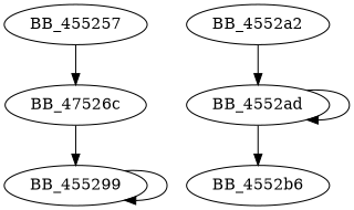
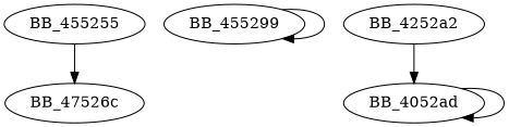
  digraph {
    n1 [label=BB_47526c]
-   BB_455255 [label=BB_455257]
+   BB_455255
    BB_455299
-   BB_4552a2
-   BB_4552ad
-   BB_4552b6
-   n1 -> BB_455299
+   BB_4552a2 [label=BB_4252a2]
+   BB_4552ad [label=BB_4052ad]
    BB_455255 -> n1
    BB_455299 -> BB_455299
    BB_4552a2 -> BB_4552ad
    BB_4552ad -> BB_4552ad
-   BB_4552ad -> BB_4552b6
  }
